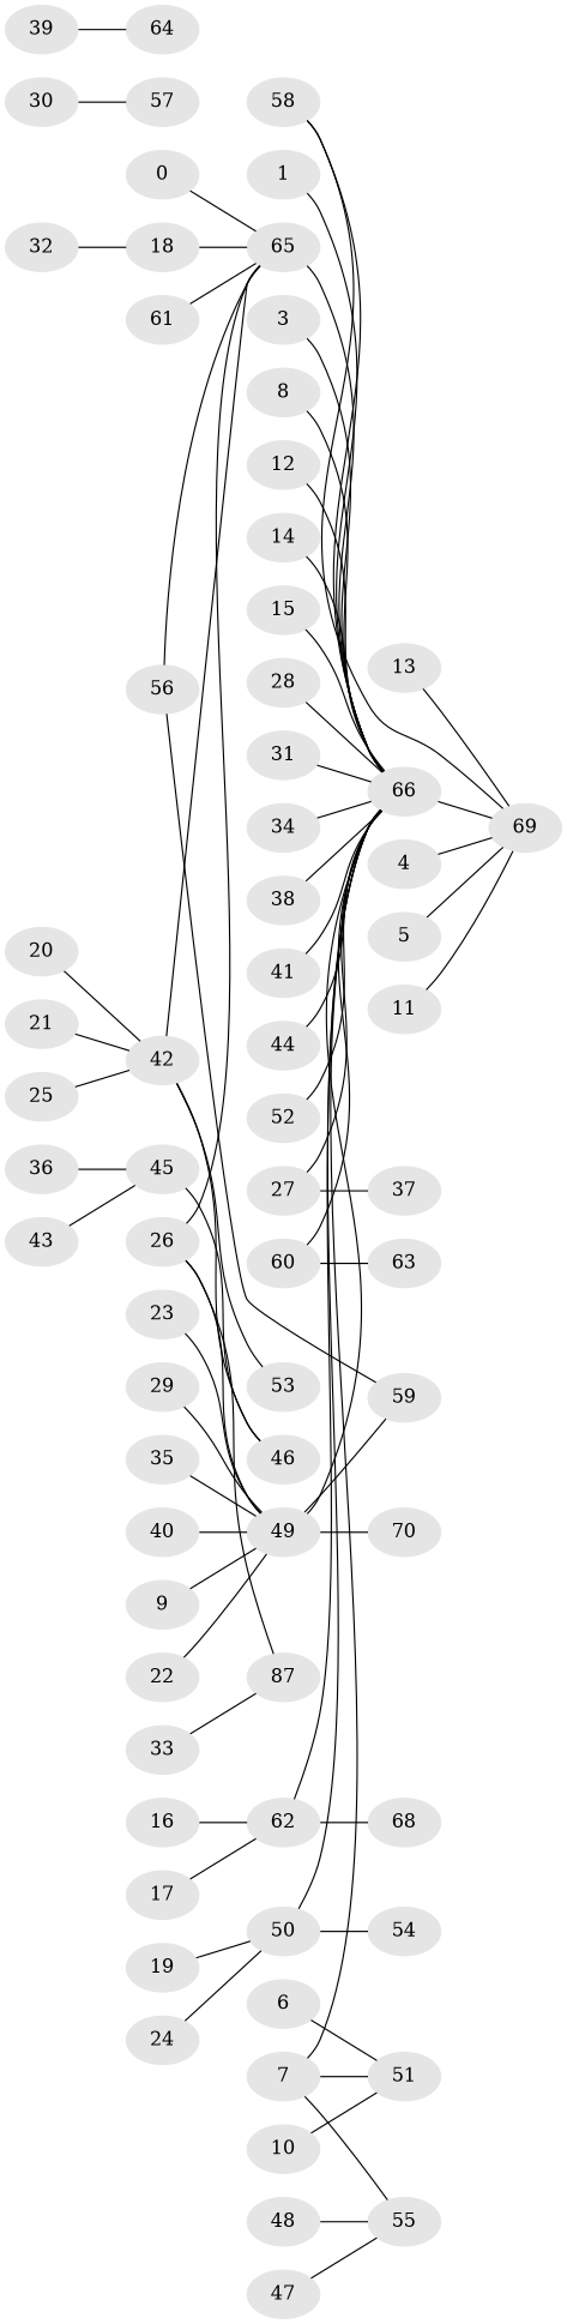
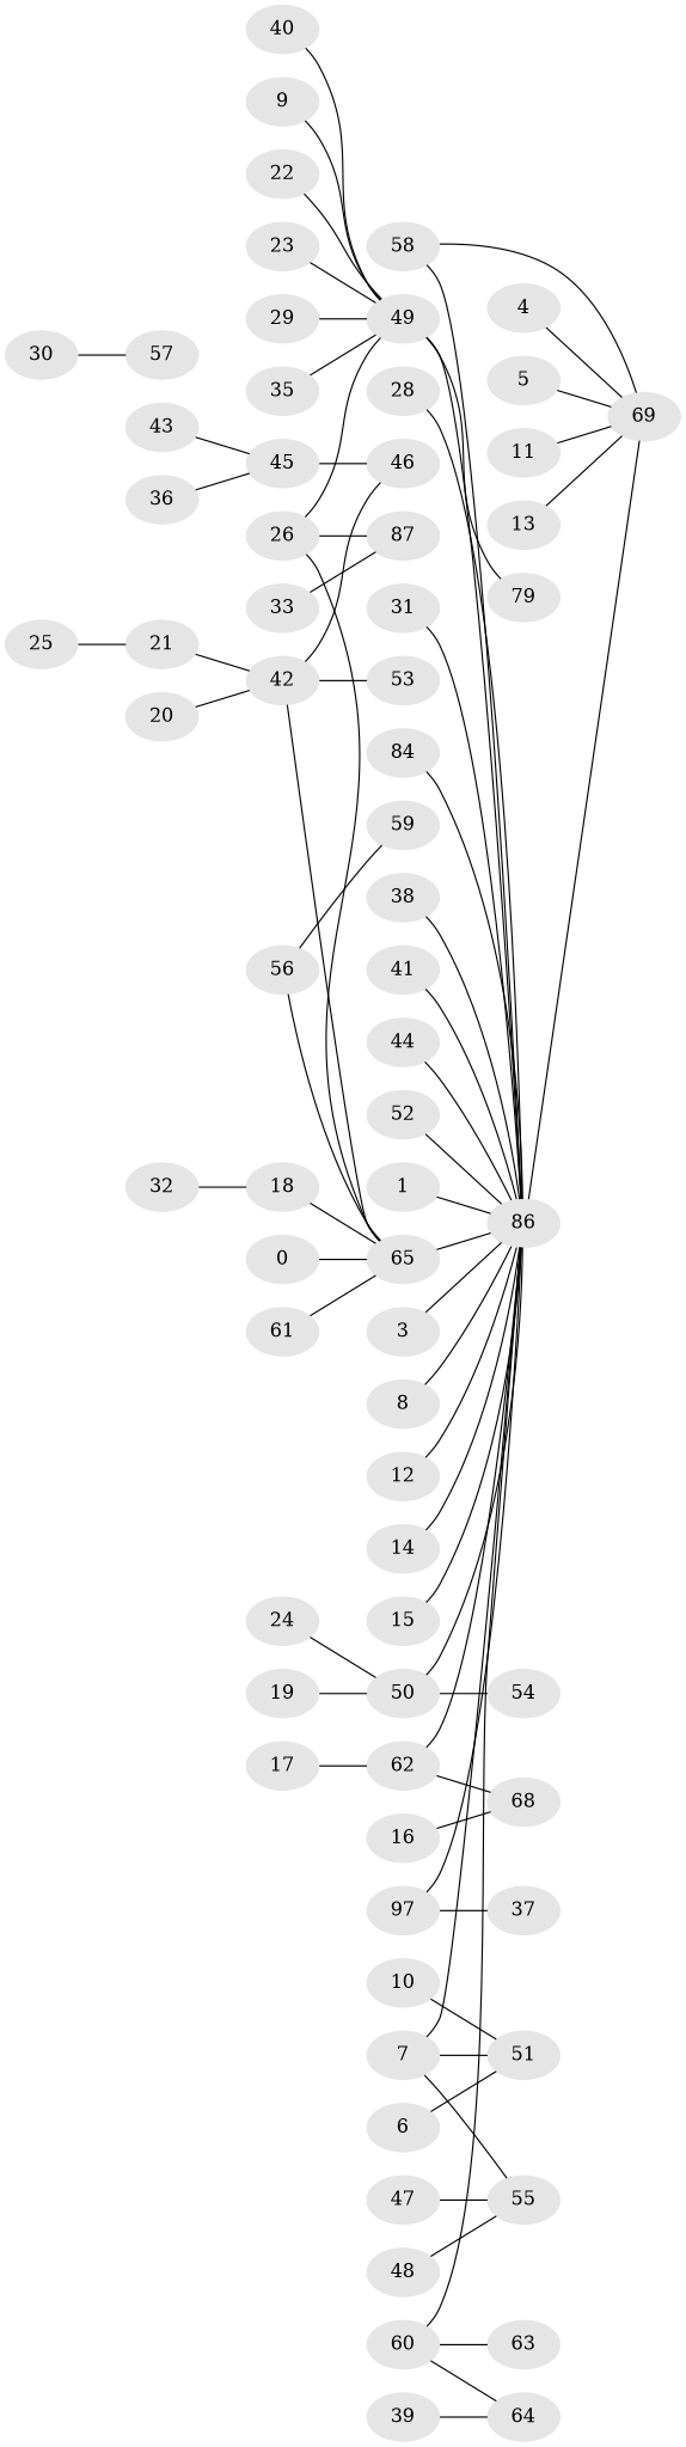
  graph {
    rankdir=LR
    node [color=gray90 style=filled]
    edge [weight=1.0]
    1
-   66
+   66 [label=86]
    69
    n4 [label=0]
    65
    3
    4
    5
    6
    51
    7
    55
    8
    9
    49
    59
-   70
+   70 [label=79]
    10
    11
    12
    13
    14
    15
    16
    62
    68
    17
    18
    19
    50
    54
    20
    42
    46
    53
    21
    22
    23
    24
    25
    26
    n42 [label=87]
-   27
+   27 [label=97]
    37
    28
    29
    30
    57
    31
    32
    33
-   34
+   34 [label=84]
    35
    36
    45
    38
    39
    64
    40
    41
    43
    44
    47
    48
    52
    56
    58
    60
    63
    61
    1 -- 66
    66 -- 69
    n4 -- 65
    65 -- 66
    3 -- 66
    4 -- 69
    5 -- 69
    6 -- 51
    7 -- 66
    7 -- 51
    7 -- 55
    8 -- 66
    9 -- 49
    49 -- 66
-   49 -- 59
    49 -- 70
    10 -- 51
    11 -- 69
    12 -- 66
    13 -- 69
    14 -- 66
    15 -- 66
-   16 -- 62
+   16 -- 68
    62 -- 66
    62 -- 68
    17 -- 62
    18 -- 65
    19 -- 50
    50 -- 66
    50 -- 54
    20 -- 42
    42 -- 65
    42 -- 46
    42 -- 53
    21 -- 42
    22 -- 49
    23 -- 49
    24 -- 50
-   25 -- 42
+   25 -- 21
    26 -- 65
    26 -- 49
    26 -- n42
    27 -- 66
    27 -- 37
    28 -- 66
    29 -- 49
    30 -- 57
    31 -- 66
    32 -- 18
    33 -- n42
    34 -- 66
    35 -- 49
    36 -- 45
    45 -- 46
    38 -- 66
    39 -- 64
    40 -- 49
    41 -- 66
    43 -- 45
    44 -- 66
    47 -- 55
    48 -- 55
    52 -- 66
    56 -- 65
    56 -- 59
    58 -- 66
    58 -- 69
    60 -- 66
+   60 -- 64
    60 -- 63
    61 -- 65
  }
